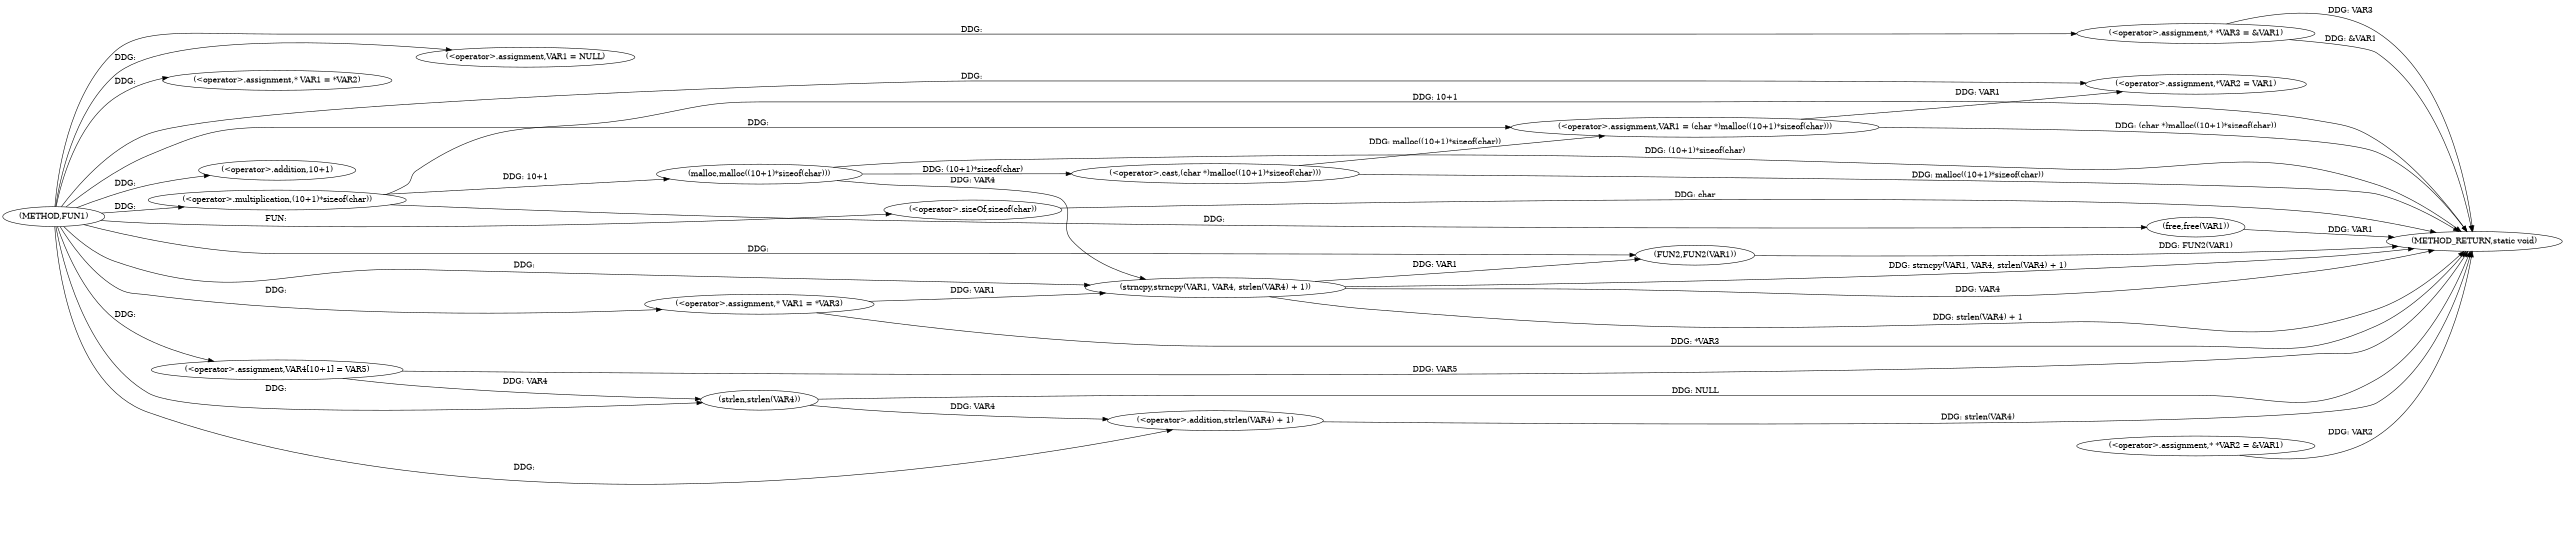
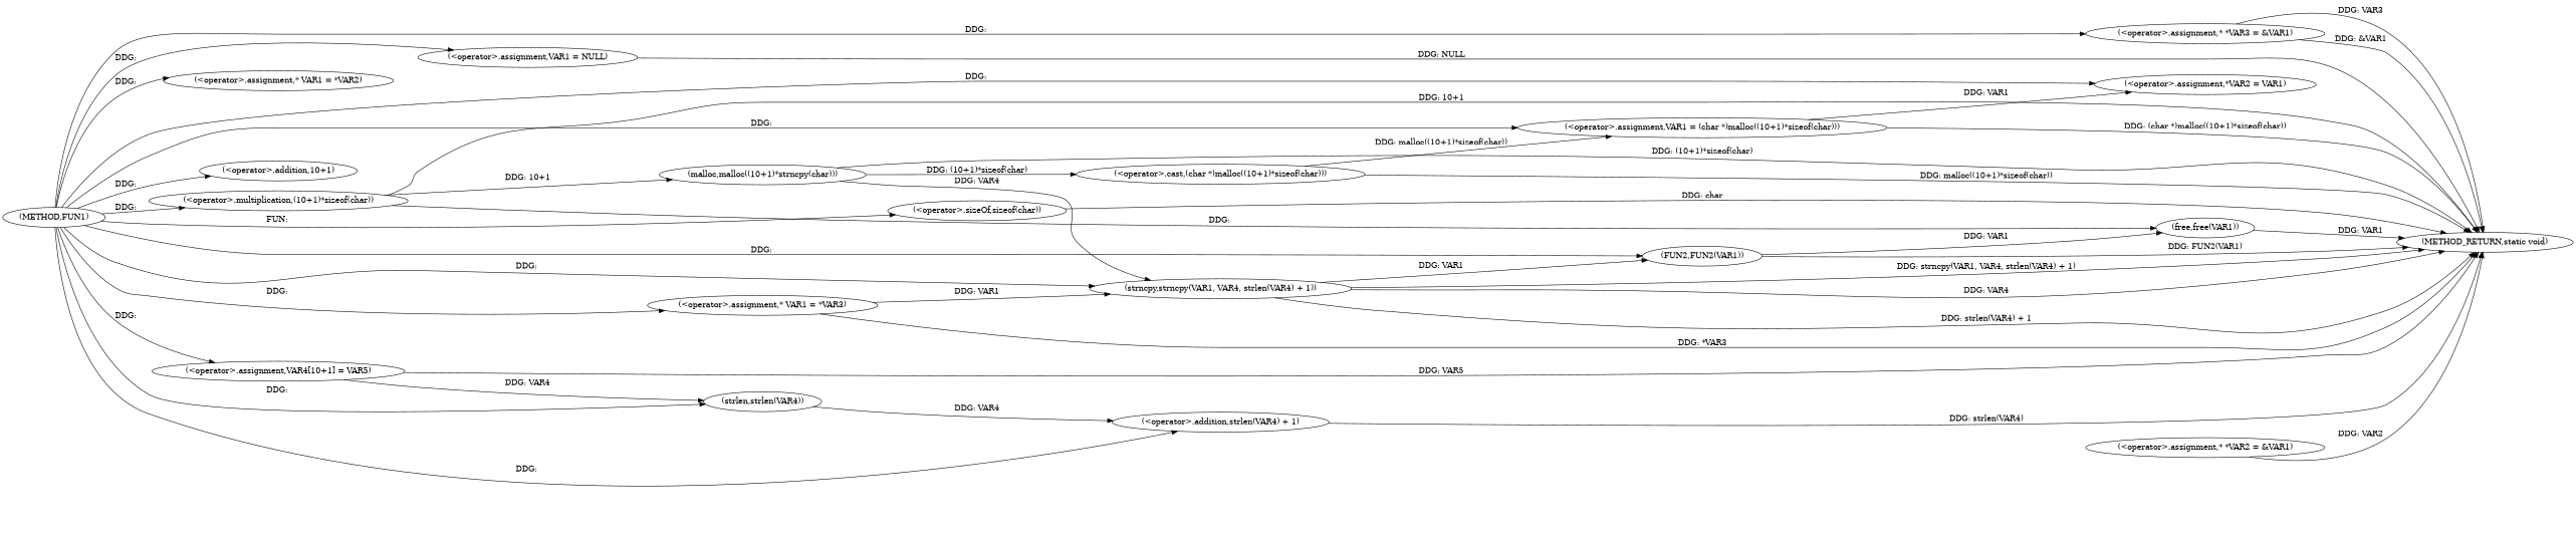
  digraph {
    rankdir=LR
    n1 [label="(METHOD,FUN1)"]
    n2 [label="(<operator>.assignment,* *VAR3 = &VAR1)"]
    n3 [label="(<operator>.assignment,VAR1 = NULL)"]
    n4 [label="(<operator>.assignment,* VAR1 = *VAR2)"]
    n5 [label="(<operator>.assignment,VAR1 = (char *)malloc((10+1)*sizeof(char)))"]
    n6 [label="(<operator>.multiplication,(10+1)*sizeof(char))"]
    n7 [label="(<operator>.addition,10+1)"]
    n8 [label="(<operator>.sizeOf,sizeof(char))"]
    n9 [label="(<operator>.assignment,*VAR2 = VAR1)"]
    n10 [label="(<operator>.assignment,* VAR1 = *VAR3)"]
    n11 [label="(<operator>.assignment,VAR4[10+1] = VAR5)"]
    n12 [label="(strncpy,strncpy(VAR1, VAR4, strlen(VAR4) + 1))"]
    n13 [label="(<operator>.addition,strlen(VAR4) + 1)"]
    n14 [label="(strlen,strlen(VAR4))"]
    n15 [label="(FUN2,FUN2(VAR1))"]
    n16 [label="(<operator>.assignment,* *VAR2 = &VAR1)"]
    n17 [label="(METHOD_RETURN,static void)"]
    n18 [label="(free,free(VAR1))"]
-   n19 [label="(malloc,malloc((10+1)*sizeof(char)))"]
+   n19 [label="(malloc,malloc((10+1)*strncpy(char)))"]
    n20 [label="(<operator>.cast,(char *)malloc((10+1)*sizeof(char)))"]
    n1 -> n2 [label="DDG: "]
    n1 -> n3 [label="DDG: "]
    n1 -> n4 [label="DDG: "]
    n1 -> n5 [label="DDG: "]
    n1 -> n6 [label="DDG: "]
    n1 -> n7 [label="DDG: "]
    n1 -> n8 [label="FUN: "]
    n1 -> n9 [label="DDG: "]
    n1 -> n10 [label="DDG: "]
    n1 -> n11 [label="DDG: "]
    n1 -> n12 [label="DDG: "]
    n1 -> n13 [label="DDG: "]
    n1 -> n14 [label="DDG: "]
    n1 -> n15 [label="DDG: "]
    n2 -> n17 [label="DDG: VAR3"]
    n2 -> n17 [label="DDG: &VAR1"]
-   n14 -> n17 [label="DDG: NULL"]
+   n3 -> n17 [label="DDG: NULL"]
    n5 -> n9 [label="DDG: VAR1"]
    n5 -> n17 [label="DDG: (char *)malloc((10+1)*sizeof(char))"]
    n6 -> n17 [label="DDG: 10+1"]
    n6 -> n18 [label="DDG: "]
    n6 -> n19 [label="DDG: 10+1"]
    n8 -> n17 [label="DDG: char"]
    n10 -> n12 [label="DDG: VAR1"]
    n10 -> n17 [label="DDG: *VAR3"]
    n11 -> n14 [label="DDG: VAR4"]
    n11 -> n17 [label="DDG: VAR5"]
    n12 -> n15 [label="DDG: VAR1"]
    n12 -> n17 [label="DDG: strlen(VAR4) + 1"]
    n12 -> n17 [label="DDG: strncpy(VAR1, VAR4, strlen(VAR4) + 1)"]
    n12 -> n17 [label="DDG: VAR4"]
    n13 -> n17 [label="DDG: strlen(VAR4)"]
    n14 -> n13 [label="DDG: VAR4"]
    n15 -> n17 [label="DDG: FUN2(VAR1)"]
+   n15 -> n18 [label="DDG: VAR1"]
    n16 -> n17 [label="DDG: VAR2"]
    n18 -> n17 [label="DDG: VAR1"]
    n19 -> n12 [label="DDG: VAR4"]
    n19 -> n17 [label="DDG: (10+1)*sizeof(char)"]
    n19 -> n20 [label="DDG: (10+1)*sizeof(char)"]
    n20 -> n5 [label="DDG: malloc((10+1)*sizeof(char))"]
    n20 -> n17 [label="DDG: malloc((10+1)*sizeof(char))"]
  }
